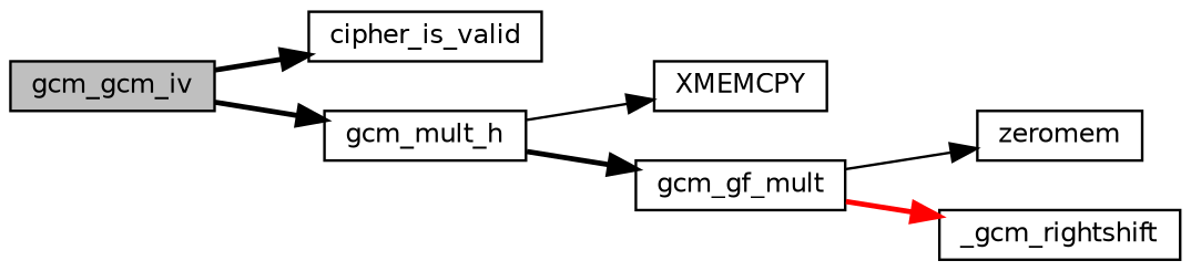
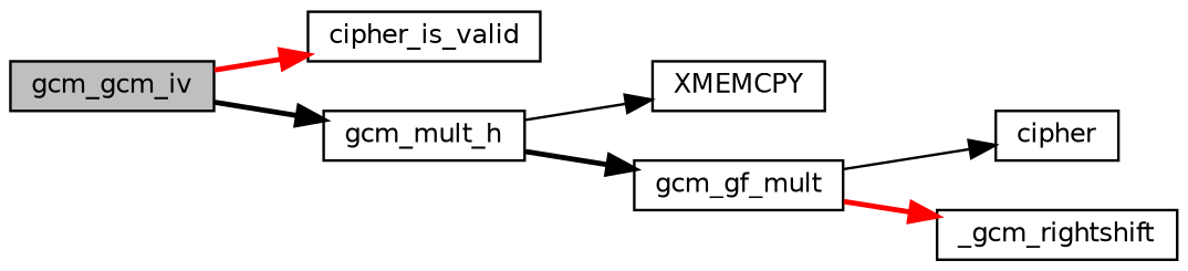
  digraph {
    rankdir=LR
    node [color=black fillcolor=white fontname=Helvetica fontsize=10 shape=record style=filled]
    edge [color=black fontname=Helvetica fontsize=10 labelfontname=Helvetica labelfontsize=10 style=bold]
    n1 [fillcolor=grey75 fontcolor=black height=0.2 label=gcm_gcm_iv width=0.4]
    n2 [height=0.2 label=cipher_is_valid width=0.4]
    n3 [height=0.2 label=gcm_mult_h width=0.4]
    n4 [height=0.2 label=XMEMCPY width=0.4]
    n5 [height=0.2 label=gcm_gf_mult width=0.4]
-   n6 [height=0.2 label=zeromem width=0.4]
+   n6 [height=0.2 label=cipher width=0.4]
    n7 [height=0.2 label=_gcm_rightshift width=0.4]
-   n1 -> n2
+   n1 -> n2 [color=red]
    n1 -> n3
    n3 -> n4 [style=solid]
    n3 -> n5
    n5 -> n6 [style=solid]
    n5 -> n7 [color=red]
  }
